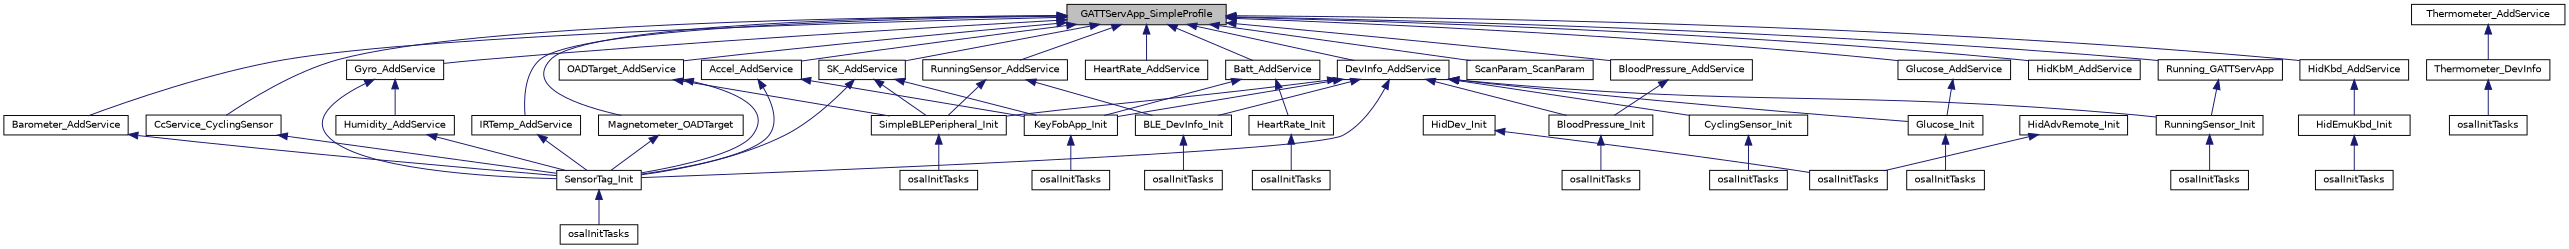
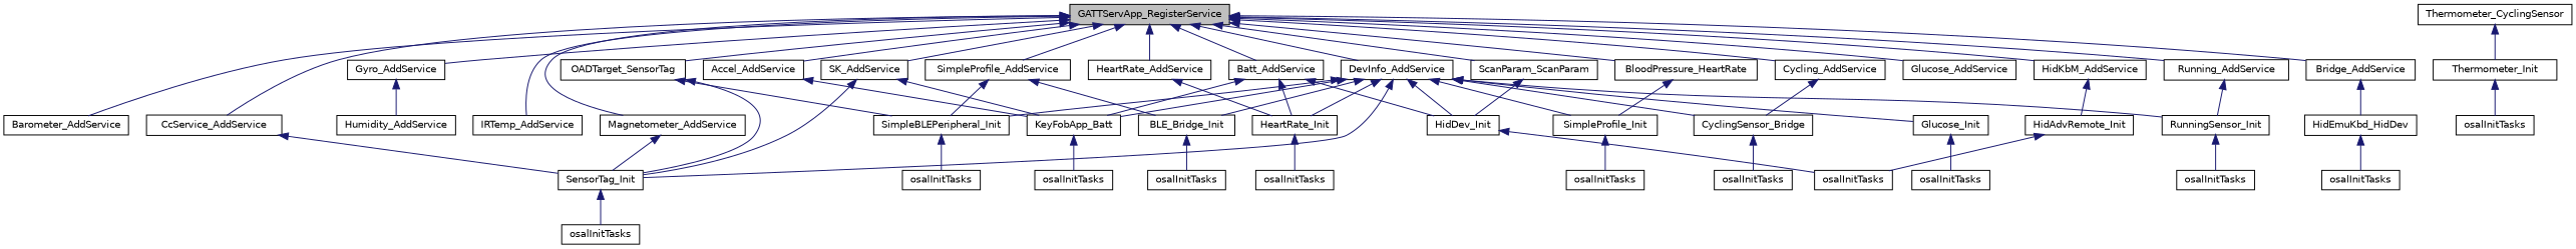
  digraph {
    rankdir=TB
    node [color=black fillcolor=white fontname=Helvetica fontsize=10 shape=record style=filled]
    edge [color=midnightblue dir=back fontname=Helvetica fontsize=10 labelfontname=Helvetica labelfontsize=10 style=solid]
-   n1 [fillcolor=grey75 fontcolor=black height=0.2 label=GATTServApp_SimpleProfile width=0.4]
+   n1 [fillcolor=grey75 fontcolor=black height=0.2 label=GATTServApp_RegisterService width=0.4]
    n2 [height=0.2 label=Accel_AddService width=0.4]
    n3 [height=0.2 label=Batt_AddService width=0.4]
-   n4 [height=0.2 label=BloodPressure_AddService width=0.4]
+   n4 [height=0.2 label=BloodPressure_HeartRate width=0.4]
+   n5 [height=0.2 label=Cycling_AddService width=0.4]
    n6 [height=0.2 label=DevInfo_AddService width=0.4]
    n7 [height=0.2 label=Glucose_AddService width=0.4]
    n8 [height=0.2 label=HeartRate_AddService width=0.4]
-   n9 [height=0.2 label=HidKbd_AddService width=0.4]
+   n9 [height=0.2 label=Bridge_AddService width=0.4]
    n10 [height=0.2 label=HidKbM_AddService width=0.4]
    n11 [height=0.2 label=SK_AddService width=0.4]
-   n12 [height=0.2 label=OADTarget_AddService width=0.4]
-   n13 [height=0.2 label=Running_GATTServApp width=0.4]
+   n12 [height=0.2 label=OADTarget_SensorTag width=0.4]
+   n13 [height=0.2 label=Running_AddService width=0.4]
    n14 [height=0.2 label=ScanParam_ScanParam width=0.4]
    n15 [height=0.2 label=Barometer_AddService width=0.4]
-   n16 [height=0.2 label=CcService_CyclingSensor width=0.4]
+   n16 [height=0.2 label=CcService_AddService width=0.4]
    n17 [height=0.2 label=Gyro_AddService width=0.4]
    n18 [height=0.2 label=IRTemp_AddService width=0.4]
-   n19 [height=0.2 label=Magnetometer_OADTarget width=0.4]
-   n20 [height=0.2 label=RunningSensor_AddService width=0.4]
-   n21 [height=0.2 label=KeyFobApp_Init width=0.4]
+   n19 [height=0.2 label=Magnetometer_AddService width=0.4]
+   n20 [height=0.2 label=SimpleProfile_AddService width=0.4]
+   n21 [height=0.2 label=KeyFobApp_Batt width=0.4]
    n22 [height=0.2 label=SensorTag_Init width=0.4]
    n23 [height=0.2 label=HeartRate_Init width=0.4]
    n24 [height=0.2 label=HidDev_Init width=0.4]
-   n25 [height=0.2 label=BloodPressure_Init width=0.4]
-   n26 [height=0.2 label=CyclingSensor_Init width=0.4]
-   n27 [height=0.2 label=BLE_DevInfo_Init width=0.4]
+   n25 [height=0.2 label=SimpleProfile_Init width=0.4]
+   n26 [height=0.2 label=CyclingSensor_Bridge width=0.4]
+   n27 [height=0.2 label=BLE_Bridge_Init width=0.4]
    n28 [height=0.2 label=Glucose_Init width=0.4]
    n29 [height=0.2 label=RunningSensor_Init width=0.4]
    n30 [height=0.2 label=SimpleBLEPeripheral_Init width=0.4]
-   n31 [height=0.2 label=HidEmuKbd_Init width=0.4]
+   n31 [height=0.2 label=HidEmuKbd_HidDev width=0.4]
    n32 [height=0.2 label=HidAdvRemote_Init width=0.4]
    n33 [height=0.2 label=Humidity_AddService width=0.4]
-   n34 [height=0.2 label=Thermometer_AddService width=0.4]
-   n35 [height=0.2 label=Thermometer_DevInfo width=0.4]
+   n34 [height=0.2 label=Thermometer_CyclingSensor width=0.4]
+   n35 [height=0.2 label=Thermometer_Init width=0.4]
    n36 [height=0.2 label=osalInitTasks width=0.4]
    n37 [height=0.2 label=osalInitTasks width=0.4]
    n38 [height=0.2 label=osalInitTasks width=0.4]
    n39 [height=0.2 label=osalInitTasks width=0.4]
    n40 [height=0.2 label=osalInitTasks width=0.4]
    n41 [height=0.2 label=osalInitTasks width=0.4]
    n42 [height=0.2 label=osalInitTasks width=0.4]
    n43 [height=0.2 label=osalInitTasks width=0.4]
    n44 [height=0.2 label=osalInitTasks width=0.4]
    n45 [height=0.2 label=osalInitTasks width=0.4]
    n46 [height=0.2 label=osalInitTasks width=0.4]
    n47 [height=0.2 label=osalInitTasks width=0.4]
    n1 -> n2
    n1 -> n3
    n1 -> n4
+   n1 -> n5
    n1 -> n6
    n1 -> n7
    n1 -> n8
    n1 -> n9
    n1 -> n10
    n1 -> n11
    n1 -> n12
    n1 -> n13
    n1 -> n14
    n1 -> n15
    n1 -> n16
    n1 -> n17
    n1 -> n18
    n1 -> n19
    n1 -> n20
    n2 -> n21
-   n2 -> n22
    n3 -> n21
    n3 -> n23
+   n3 -> n24
    n4 -> n25
+   n5 -> n26
    n6 -> n21
    n6 -> n22
+   n6 -> n23
+   n6 -> n24
    n6 -> n25
    n6 -> n26
    n6 -> n27
    n6 -> n28
    n6 -> n29
    n6 -> n30
-   n7 -> n28
+   n8 -> n23
    n9 -> n31
+   n10 -> n32
    n11 -> n21
    n11 -> n22
-   n11 -> n30
    n12 -> n22
    n12 -> n30
    n13 -> n29
-   n15 -> n22
+   n14 -> n24
    n16 -> n22
-   n17 -> n22
    n17 -> n33
-   n18 -> n22
    n19 -> n22
    n20 -> n27
    n20 -> n30
    n21 -> n36
    n22 -> n37
    n23 -> n38
    n24 -> n39
    n25 -> n40
    n26 -> n41
    n27 -> n42
    n28 -> n43
    n29 -> n44
    n30 -> n45
    n31 -> n47
    n32 -> n39
-   n33 -> n22
    n34 -> n35
    n35 -> n46
  }
